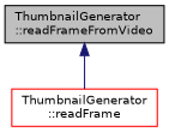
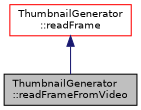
  digraph {
    rankdir=TB
    fontname="DejaVu Sans"
    node [fontname="DejaVu Sans" fontsize=10 shape=record style=filled]
    n1 [color=black fillcolor=grey75 fontcolor=black height=0.2 label="ThumbnailGenerator\l::readFrameFromVideo" width=0.4]
    n2 [color=red fillcolor=white height=0.2 label="ThumbnailGenerator\l::readFrame" width=0.4]
-   n1 -> n2 [color=midnightblue dir=back fontname="DejaVu Sans" fontsize=10 labelfontname=Helvetica labelfontsize=10 style=solid]
+   n2 -> n1 [color=midnightblue dir=back fontname="DejaVu Sans" fontsize=10 labelfontname=Helvetica labelfontsize=10 style=solid]
  }
